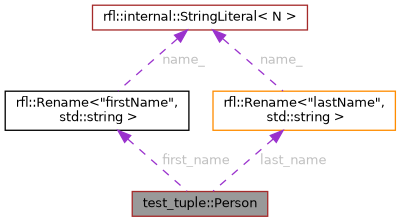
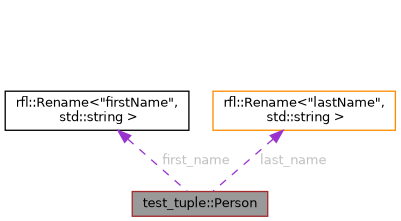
  digraph {
    fontname="DejaVu Sans"
    node [color=brown fillcolor=white fontname="DejaVu Sans" fontsize=10 shape=box style=filled]
    edge [color=darkorchid3 dir=back fontcolor=grey fontname="DejaVu Sans" fontsize=10 labelfontname=Helvetica labelfontsize=10 style=dashed]
    n1 [fillcolor=grey60 fontcolor=black height=0.2 label="test_tuple::Person" width=0.4]
    n2 [color=black height=0.2 label="rfl::Rename\<\"firstName\",\l std::string \>" width=0.4]
-   n3 [height=0.2 label="rfl::internal::StringLiteral\< N \>" width=0.4]
    n4 [color=darkorange height=0.2 label="rfl::Rename\<\"lastName\",\l std::string \>" width=0.4]
    n2 -> n1 [label=" first_name"]
-   n3 -> n2 [label=" name_"]
-   n3 -> n4 [label=" name_"]
    n4 -> n1 [label=" last_name"]
  }
